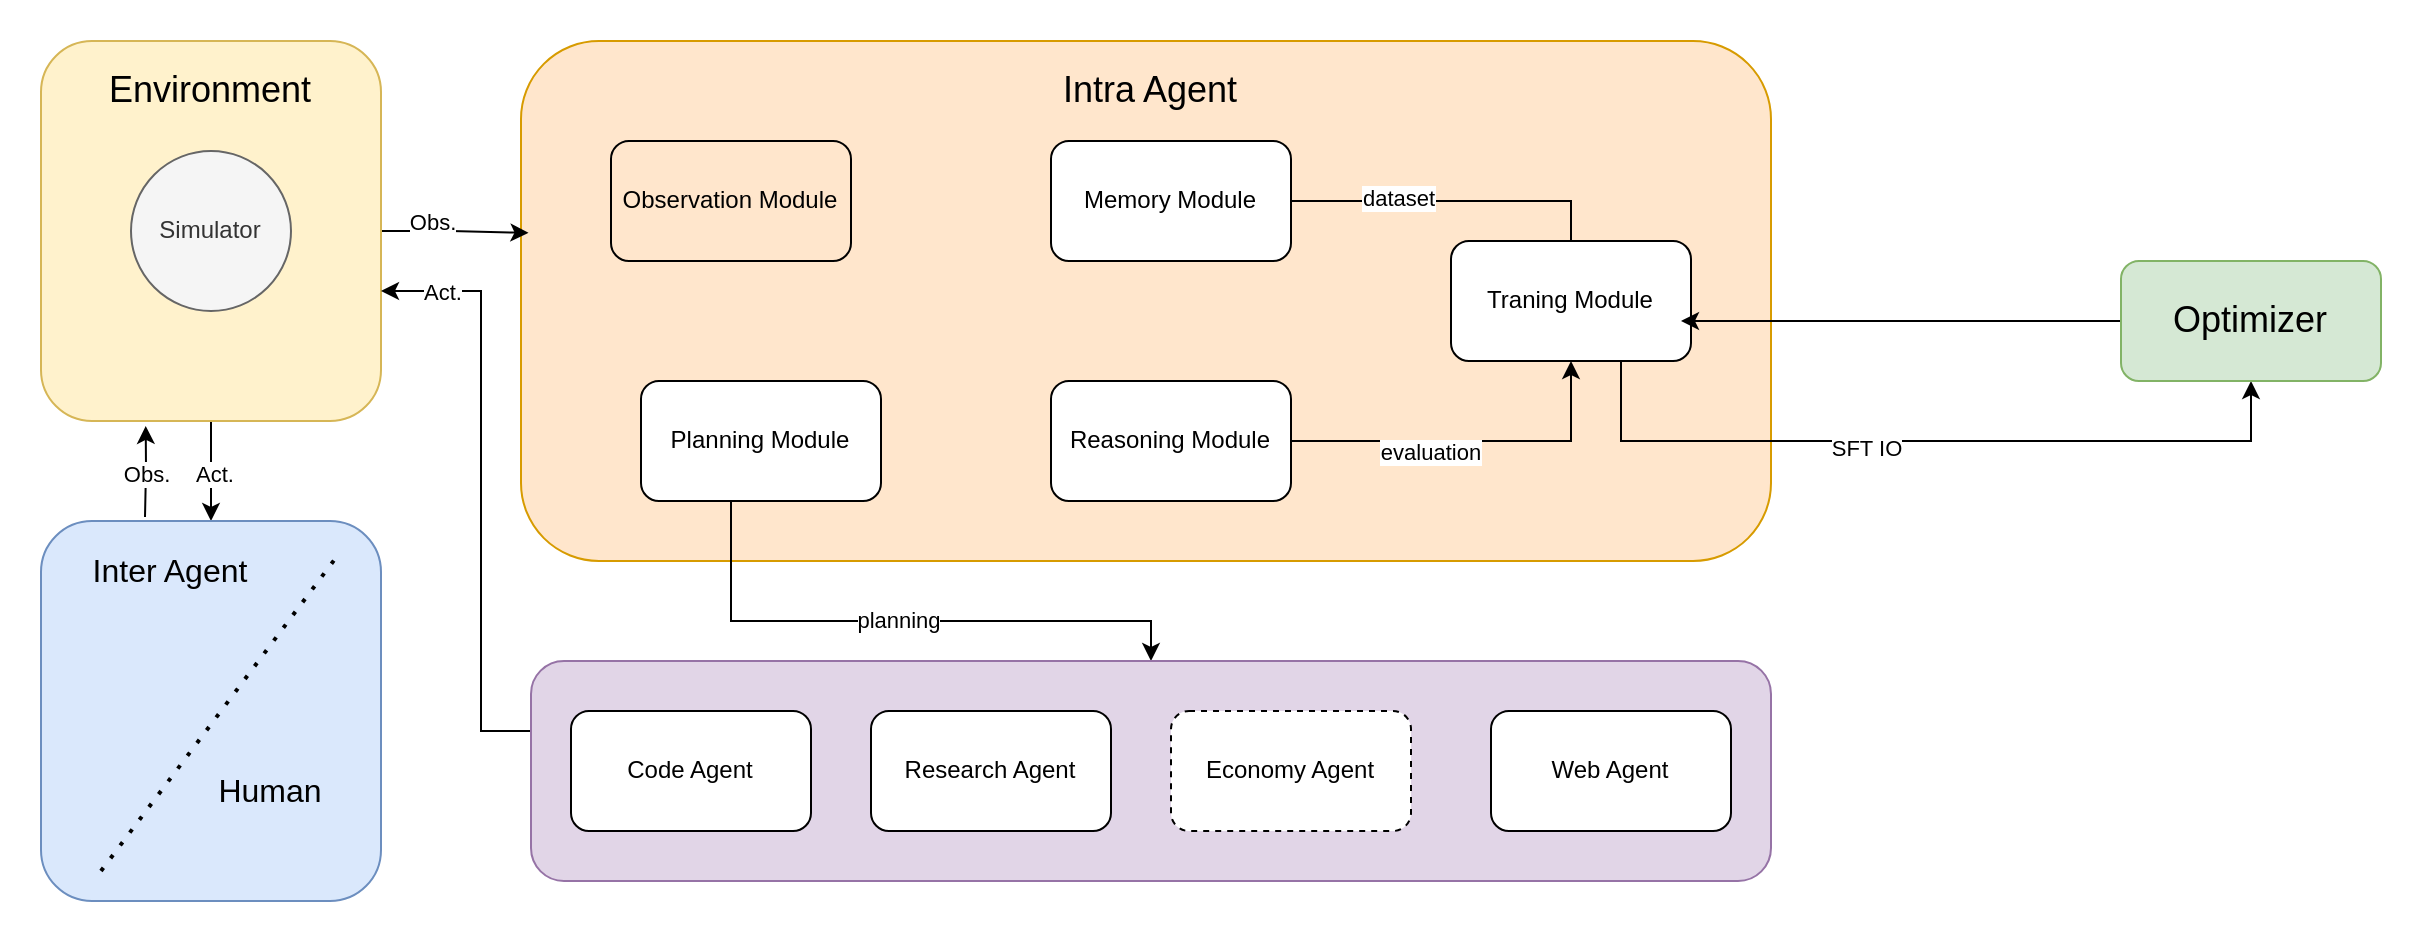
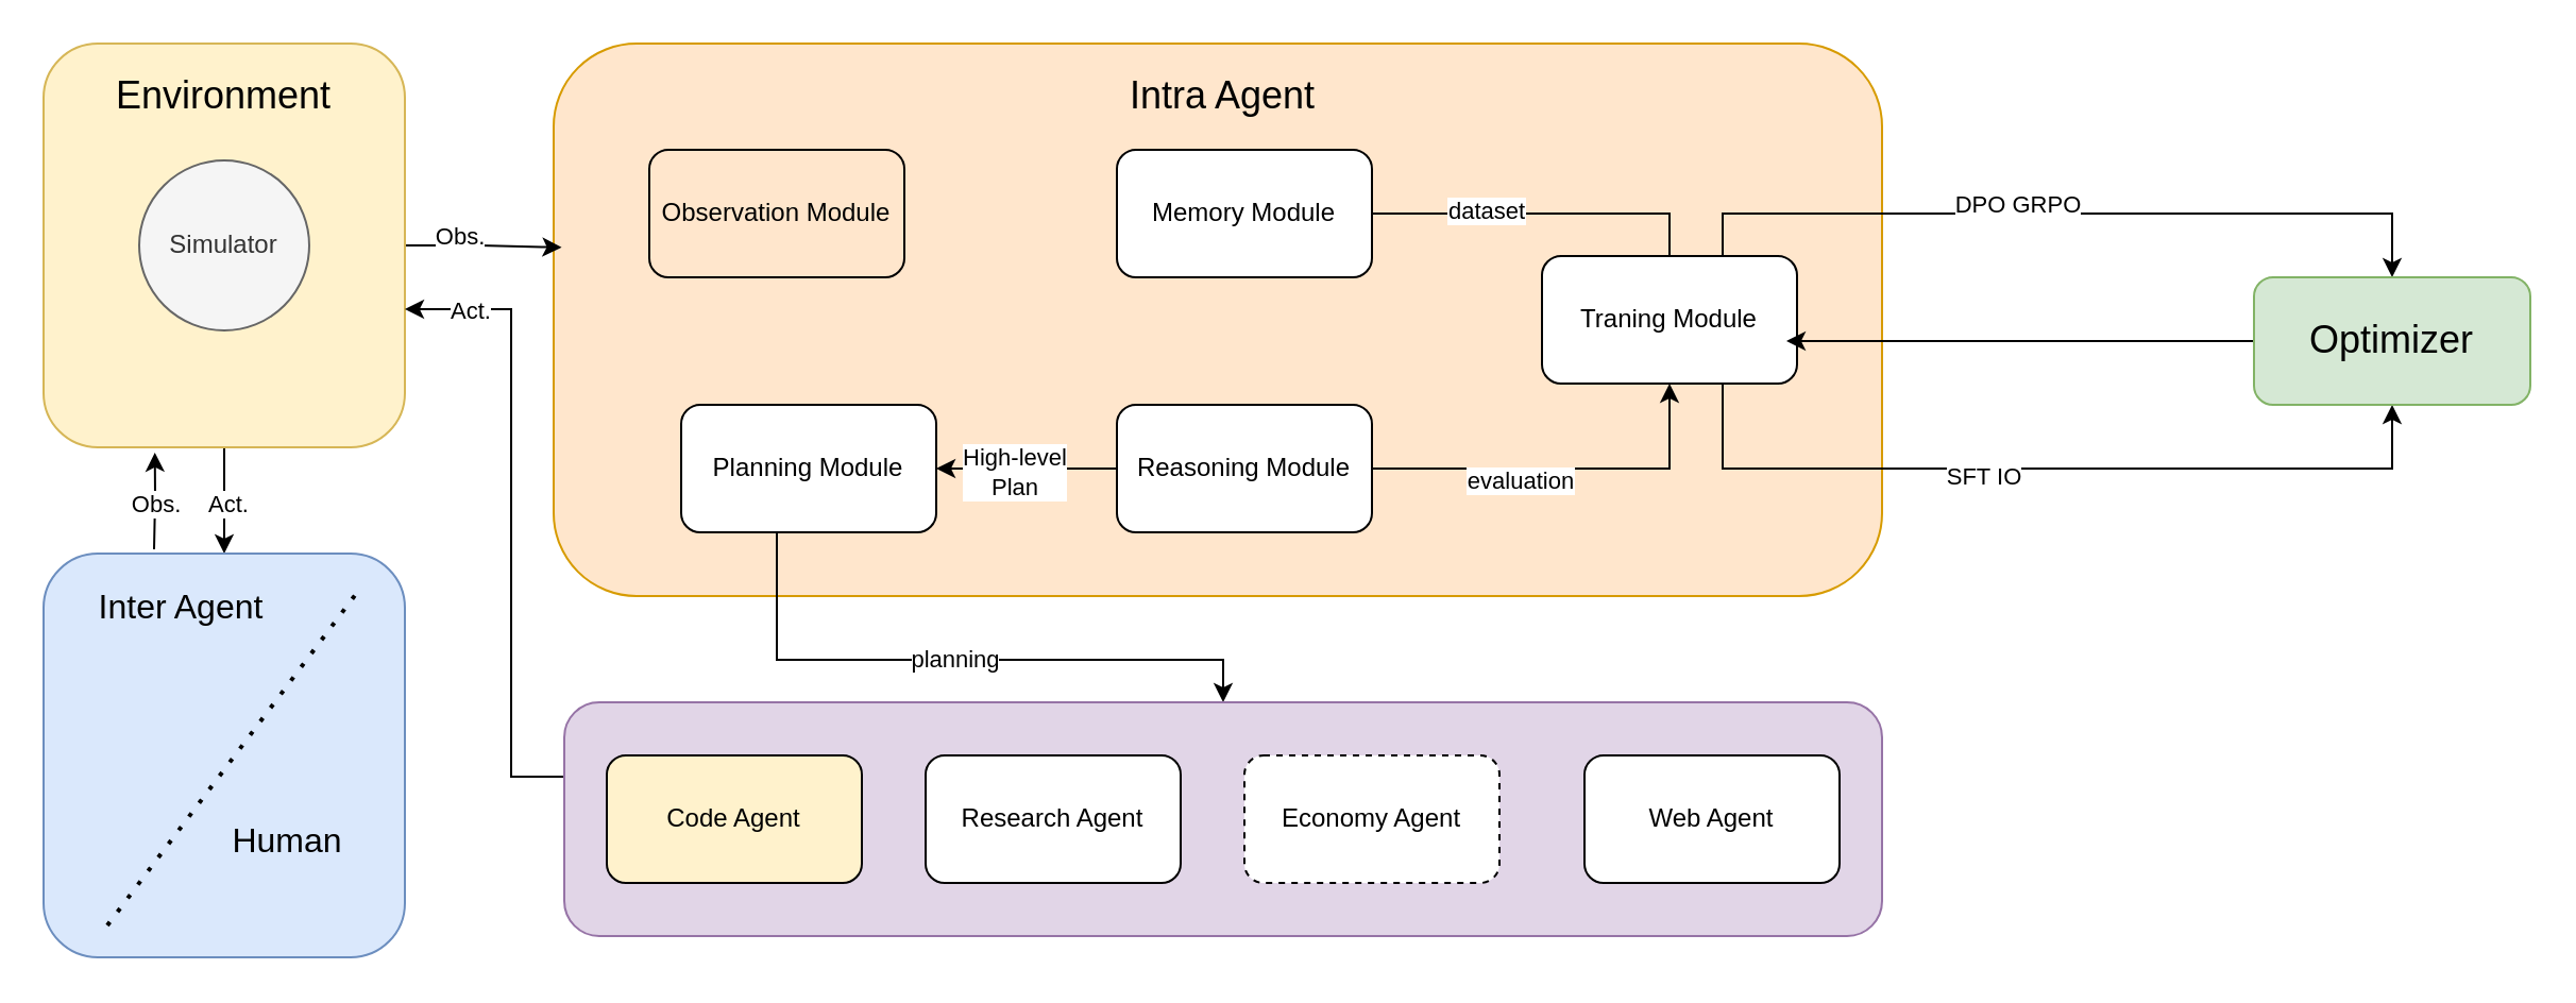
  <mxCell id="0" />
  <mxCell id="1" parent="0" />
  <mxCell id="2" value="" style="rounded=1;whiteSpace=wrap;html=1;fillColor=#ffe6cc;strokeColor=#d79b00;" vertex="1" parent="1"><mxGeometry x="260" y="20" width="625" height="260" as="geometry" /></mxCell>
  <mxCell id="3" value="" style="edgeStyle=orthogonalEdgeStyle;rounded=0;orthogonalLoop=1;jettySize=auto;html=1;entryX=0.5;entryY=0;entryDx=0;entryDy=0;" edge="1" parent="1" source="7" target="36"><mxGeometry relative="1" as="geometry" /></mxCell>
  <mxCell id="4" value="Act." style="edgeLabel;html=1;align=center;verticalAlign=middle;resizable=0;points=[];" vertex="1" connectable="0" parent="3"><mxGeometry x="0.036" y="1" relative="1" as="geometry"><mxPoint as="offset" /></mxGeometry></mxCell>
  <mxCell id="5" value="" style="edgeStyle=orthogonalEdgeStyle;rounded=0;orthogonalLoop=1;jettySize=auto;html=1;entryX=0.006;entryY=0.369;entryDx=0;entryDy=0;entryPerimeter=0;" edge="1" parent="1" source="7" target="2"><mxGeometry relative="1" as="geometry" /></mxCell>
  <mxCell id="6" value="Obs." style="edgeLabel;html=1;align=center;verticalAlign=middle;resizable=0;points=[];" vertex="1" connectable="0" parent="5"><mxGeometry x="-0.342" y="5" relative="1" as="geometry"><mxPoint as="offset" /></mxGeometry></mxCell>
  <mxCell id="7" value="" style="rounded=1;whiteSpace=wrap;html=1;fillColor=#fff2cc;strokeColor=#d6b656;" vertex="1" parent="1"><mxGeometry x="20" y="20" width="170" height="190" as="geometry" /></mxCell>
  <mxCell id="8" value="Simulator" style="ellipse;whiteSpace=wrap;html=1;aspect=fixed;fillColor=#f5f5f5;fontColor=#333333;strokeColor=#666666;" vertex="1" parent="1"><mxGeometry x="65" y="75" width="80" height="80" as="geometry" /></mxCell>
  <mxCell id="9" value="&lt;font style=&quot;font-size: 18px;&quot;&gt;Environment&lt;/font&gt;" style="text;html=1;align=center;verticalAlign=middle;whiteSpace=wrap;rounded=0;" vertex="1" parent="1"><mxGeometry x="75" y="30" width="60" height="30" as="geometry" /></mxCell>
  <mxCell id="10" value="Observation Module" style="rounded=1;whiteSpace=wrap;html=1;fillColor=#ffe6cc;" vertex="1" parent="1"><mxGeometry x="305" y="70" width="120" height="60" as="geometry" /></mxCell>
  <mxCell id="11" value="" style="edgeStyle=orthogonalEdgeStyle;rounded=0;orthogonalLoop=1;jettySize=auto;html=1;entryX=0.5;entryY=0;entryDx=0;entryDy=0;endArrow=none;" edge="1" parent="1" source="13" target="18"><mxGeometry relative="1" as="geometry"><mxPoint x="785" y="170" as="targetPoint" /></mxGeometry></mxCell>
  <mxCell id="12" value="dataset" style="edgeLabel;html=1;align=center;verticalAlign=middle;resizable=0;points=[];" vertex="1" connectable="0" parent="11"><mxGeometry x="-0.332" y="2" relative="1" as="geometry"><mxPoint as="offset" /></mxGeometry></mxCell>
  <mxCell id="13" value="Memory Module" style="rounded=1;whiteSpace=wrap;html=1;" vertex="1" parent="1"><mxGeometry x="525" y="70" width="120" height="60" as="geometry" /></mxCell>
+ <mxCell id="14" value="" style="edgeStyle=orthogonalEdgeStyle;rounded=0;orthogonalLoop=1;jettySize=auto;html=1;entryX=0.5;entryY=0;entryDx=0;entryDy=0;" edge="1" parent="1" source="18" target="42"><mxGeometry relative="1" as="geometry"><mxPoint x="930" y="80" as="targetPoint" /><Array as="points"><mxPoint x="810" y="100" /><mxPoint x="1125" y="100" /></Array></mxGeometry></mxCell>
+ <mxCell id="15" value="DPO GRPO" style="edgeLabel;html=1;align=center;verticalAlign=middle;resizable=0;points=[];" vertex="1" connectable="0" parent="14"><mxGeometry x="0.107" y="-3" relative="1" as="geometry"><mxPoint x="-44" y="-8" as="offset" /></mxGeometry></mxCell>
  <mxCell id="16" value="" style="edgeStyle=orthogonalEdgeStyle;rounded=0;orthogonalLoop=1;jettySize=auto;html=1;" edge="1" parent="1" source="18"><mxGeometry relative="1" as="geometry"><mxPoint x="1125" y="190" as="targetPoint" /><Array as="points"><mxPoint x="810" y="220" /><mxPoint x="1125" y="220" /></Array></mxGeometry></mxCell>
  <mxCell id="17" value="SFT IO" style="edgeLabel;html=1;align=center;verticalAlign=middle;resizable=0;points=[];" vertex="1" connectable="0" parent="16"><mxGeometry x="-0.157" y="-3" relative="1" as="geometry"><mxPoint as="offset" /></mxGeometry></mxCell>
  <mxCell id="18" value="Traning Module" style="rounded=1;whiteSpace=wrap;html=1;" vertex="1" parent="1"><mxGeometry x="725" y="120" width="120" height="60" as="geometry" /></mxCell>
+ <mxCell id="19" value="" style="edgeStyle=orthogonalEdgeStyle;rounded=0;orthogonalLoop=1;jettySize=auto;html=1;" edge="1" parent="1" source="23" target="26"><mxGeometry relative="1" as="geometry" /></mxCell>
+ <mxCell id="20" value="High-level&lt;div&gt;Plan&lt;/div&gt;" style="edgeLabel;html=1;align=center;verticalAlign=middle;resizable=0;points=[];" vertex="1" connectable="0" parent="19"><mxGeometry x="0.153" y="1" relative="1" as="geometry"><mxPoint as="offset" /></mxGeometry></mxCell>
  <mxCell id="21" value="" style="edgeStyle=orthogonalEdgeStyle;rounded=0;orthogonalLoop=1;jettySize=auto;html=1;entryX=0.5;entryY=1;entryDx=0;entryDy=0;" edge="1" parent="1" source="23" target="18"><mxGeometry relative="1" as="geometry"><mxPoint x="785" y="220" as="targetPoint" /></mxGeometry></mxCell>
  <mxCell id="22" value="evaluation" style="edgeLabel;html=1;align=center;verticalAlign=middle;resizable=0;points=[];" vertex="1" connectable="0" parent="21"><mxGeometry x="-0.233" y="-5" relative="1" as="geometry"><mxPoint as="offset" /></mxGeometry></mxCell>
  <mxCell id="23" value="Reasoning Module" style="rounded=1;whiteSpace=wrap;html=1;" vertex="1" parent="1"><mxGeometry x="525" y="190" width="120" height="60" as="geometry" /></mxCell>
  <mxCell id="24" value="" style="edgeStyle=orthogonalEdgeStyle;rounded=0;orthogonalLoop=1;jettySize=auto;html=1;entryX=0.5;entryY=0;entryDx=0;entryDy=0;" edge="1" parent="1" source="26" target="29"><mxGeometry relative="1" as="geometry"><Array as="points"><mxPoint x="365" y="310" /><mxPoint x="575" y="310" /></Array></mxGeometry></mxCell>
  <mxCell id="25" value="planning" style="edgeLabel;html=1;align=center;verticalAlign=middle;resizable=0;points=[];" vertex="1" connectable="0" parent="24"><mxGeometry x="-0.011" y="1" relative="1" as="geometry"><mxPoint as="offset" /></mxGeometry></mxCell>
  <mxCell id="26" value="Planning Module" style="rounded=1;whiteSpace=wrap;html=1;" vertex="1" parent="1"><mxGeometry x="320" y="190" width="120" height="60" as="geometry" /></mxCell>
  <mxCell id="27" value="" style="edgeStyle=orthogonalEdgeStyle;rounded=0;orthogonalLoop=1;jettySize=auto;html=1;" edge="1" parent="1" source="29"><mxGeometry relative="1" as="geometry"><mxPoint x="190" y="145" as="targetPoint" /><Array as="points"><mxPoint x="240" y="365" /><mxPoint x="240" y="145" /></Array></mxGeometry></mxCell>
  <mxCell id="28" value="Act." style="edgeLabel;html=1;align=center;verticalAlign=middle;resizable=0;points=[];" vertex="1" connectable="0" parent="27"><mxGeometry x="0.711" relative="1" as="geometry"><mxPoint x="-13" as="offset" /></mxGeometry></mxCell>
  <mxCell id="29" value="" style="rounded=1;whiteSpace=wrap;html=1;fillColor=#e1d5e7;strokeColor=#9673a6;" vertex="1" parent="1"><mxGeometry x="265" y="330" width="620" height="110" as="geometry" /></mxCell>
- <mxCell id="30" value="Code Agent" style="rounded=1;whiteSpace=wrap;html=1;" vertex="1" parent="1"><mxGeometry x="285" y="355" width="120" height="60" as="geometry" /></mxCell>
+ <mxCell id="30" value="Code Agent" style="rounded=1;whiteSpace=wrap;html=1;fillColor=#fff2cc;" vertex="1" parent="1"><mxGeometry x="285" y="355" width="120" height="60" as="geometry" /></mxCell>
  <mxCell id="31" value="Research Agent" style="rounded=1;whiteSpace=wrap;html=1;" vertex="1" parent="1"><mxGeometry x="435" y="355" width="120" height="60" as="geometry" /></mxCell>
  <mxCell id="32" value="Economy Agent" style="rounded=1;whiteSpace=wrap;html=1;dashed=1;" vertex="1" parent="1"><mxGeometry x="585" y="355" width="120" height="60" as="geometry" /></mxCell>
  <mxCell id="33" value="Web Agent" style="rounded=1;whiteSpace=wrap;html=1;" vertex="1" parent="1"><mxGeometry x="745" y="355" width="120" height="60" as="geometry" /></mxCell>
  <mxCell id="34" value="" style="edgeStyle=orthogonalEdgeStyle;rounded=0;orthogonalLoop=1;jettySize=auto;html=1;entryX=0.308;entryY=1.013;entryDx=0;entryDy=0;entryPerimeter=0;" edge="1" parent="1" target="7"><mxGeometry relative="1" as="geometry"><mxPoint x="72" y="258" as="sourcePoint" /></mxGeometry></mxCell>
  <mxCell id="35" value="Obs." style="edgeLabel;html=1;align=center;verticalAlign=middle;resizable=0;points=[];" vertex="1" connectable="0" parent="34"><mxGeometry x="-0.022" relative="1" as="geometry"><mxPoint as="offset" /></mxGeometry></mxCell>
  <mxCell id="36" value="" style="rounded=1;whiteSpace=wrap;html=1;fillColor=#dae8fc;strokeColor=#6c8ebf;" vertex="1" parent="1"><mxGeometry x="20" y="260" width="170" height="190" as="geometry" /></mxCell>
  <mxCell id="37" value="" style="endArrow=none;dashed=1;html=1;dashPattern=1 3;strokeWidth=2;rounded=0;" edge="1" parent="1"><mxGeometry width="50" height="50" relative="1" as="geometry"><mxPoint x="50" y="435" as="sourcePoint" /><mxPoint x="170" y="275" as="targetPoint" /></mxGeometry></mxCell>
  <mxCell id="38" value="&lt;font style=&quot;font-size: 16px;&quot;&gt;Inter Agent&lt;/font&gt;" style="text;html=1;align=center;verticalAlign=middle;whiteSpace=wrap;rounded=0;" vertex="1" parent="1"><mxGeometry x="40" y="270" width="90" height="30" as="geometry" /></mxCell>
  <mxCell id="39" value="&lt;font style=&quot;font-size: 16px;&quot;&gt;Human&lt;/font&gt;" style="text;html=1;align=center;verticalAlign=middle;whiteSpace=wrap;rounded=0;" vertex="1" parent="1"><mxGeometry x="90" y="380" width="90" height="30" as="geometry" /></mxCell>
  <mxCell id="40" value="&lt;font style=&quot;font-size: 18px;&quot;&gt;Intra Agent&lt;/font&gt;" style="text;html=1;align=center;verticalAlign=middle;whiteSpace=wrap;rounded=0;" vertex="1" parent="1"><mxGeometry x="520" y="30" width="110" height="30" as="geometry" /></mxCell>
  <mxCell id="41" value="" style="edgeStyle=orthogonalEdgeStyle;rounded=0;orthogonalLoop=1;jettySize=auto;html=1;" edge="1" parent="1" source="42"><mxGeometry relative="1" as="geometry"><mxPoint x="840" y="160" as="targetPoint" /></mxGeometry></mxCell>
  <mxCell id="42" value="&lt;font style=&quot;font-size: 18px;&quot;&gt;Optimizer&lt;/font&gt;" style="rounded=1;whiteSpace=wrap;html=1;fillColor=#d5e8d4;strokeColor=#82b366;" vertex="1" parent="1"><mxGeometry x="1060" y="130" width="130" height="60" as="geometry" /></mxCell>
